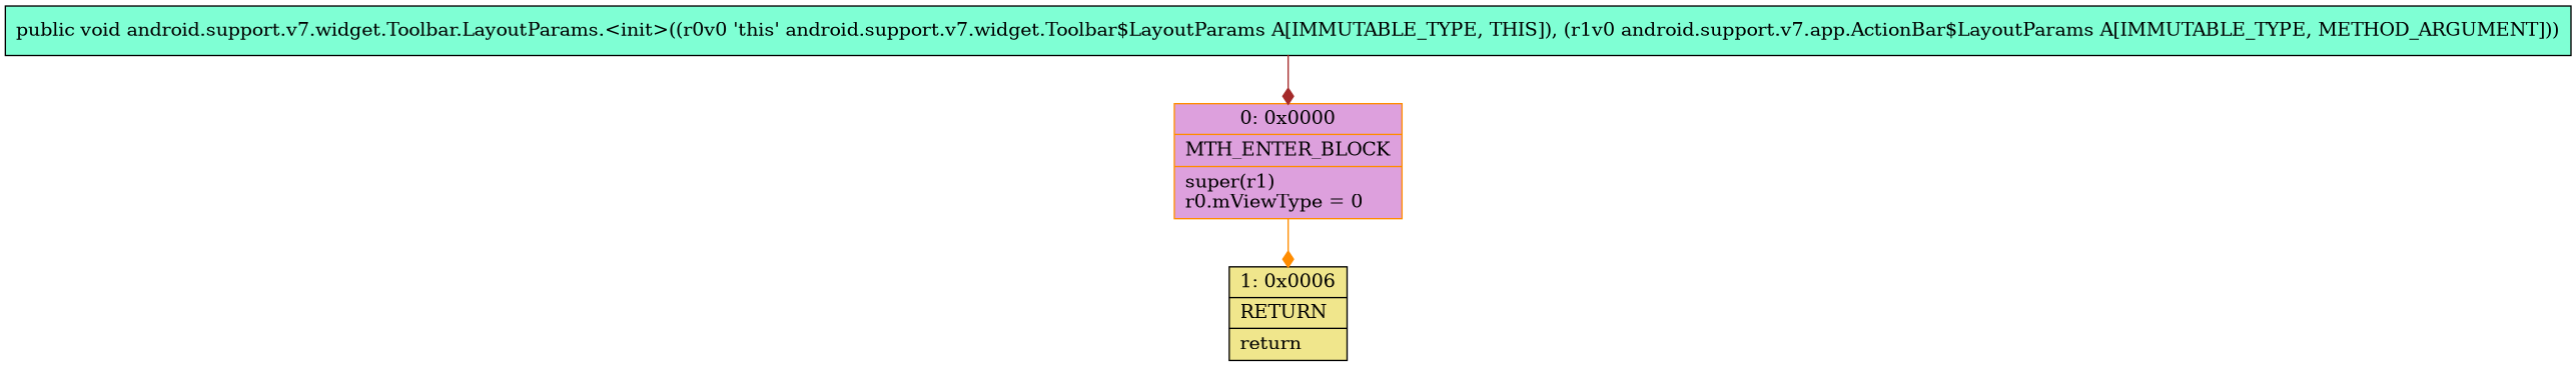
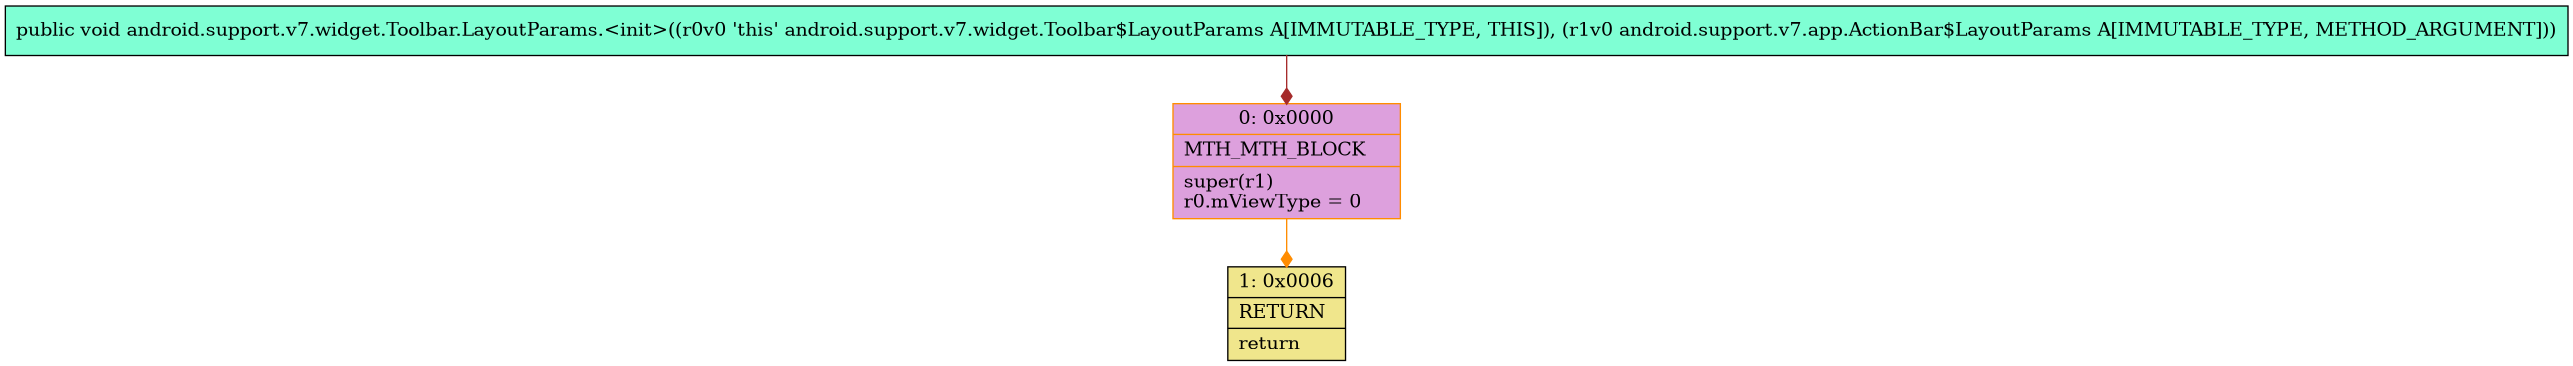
  digraph {
    node [shape=record style=filled color=black]
    edge [arrowhead=diamond]
-   n1 [label="{0\:\ 0x0000|MTH_ENTER_BLOCK\l|super(r1)\lr0.mViewType = 0\l}" fillcolor=plum color=darkorange]
+   n1 [label="{0\:\ 0x0000|MTH_MTH_BLOCK\l|super(r1)\lr0.mViewType = 0\l}" fillcolor=plum color=darkorange]
    n2 [label="{1\:\ 0x0006|RETURN\l|return\l}" fillcolor=khaki]
    n3 [label="{public void android.support.v7.widget.Toolbar.LayoutParams.\<init\>((r0v0 'this' android.support.v7.widget.Toolbar$LayoutParams A[IMMUTABLE_TYPE, THIS]), (r1v0 android.support.v7.app.ActionBar$LayoutParams A[IMMUTABLE_TYPE, METHOD_ARGUMENT])) }" fillcolor=aquamarine]
    n1 -> n2 [color=darkorange]
    n3 -> n1 [color=brown]
  }
